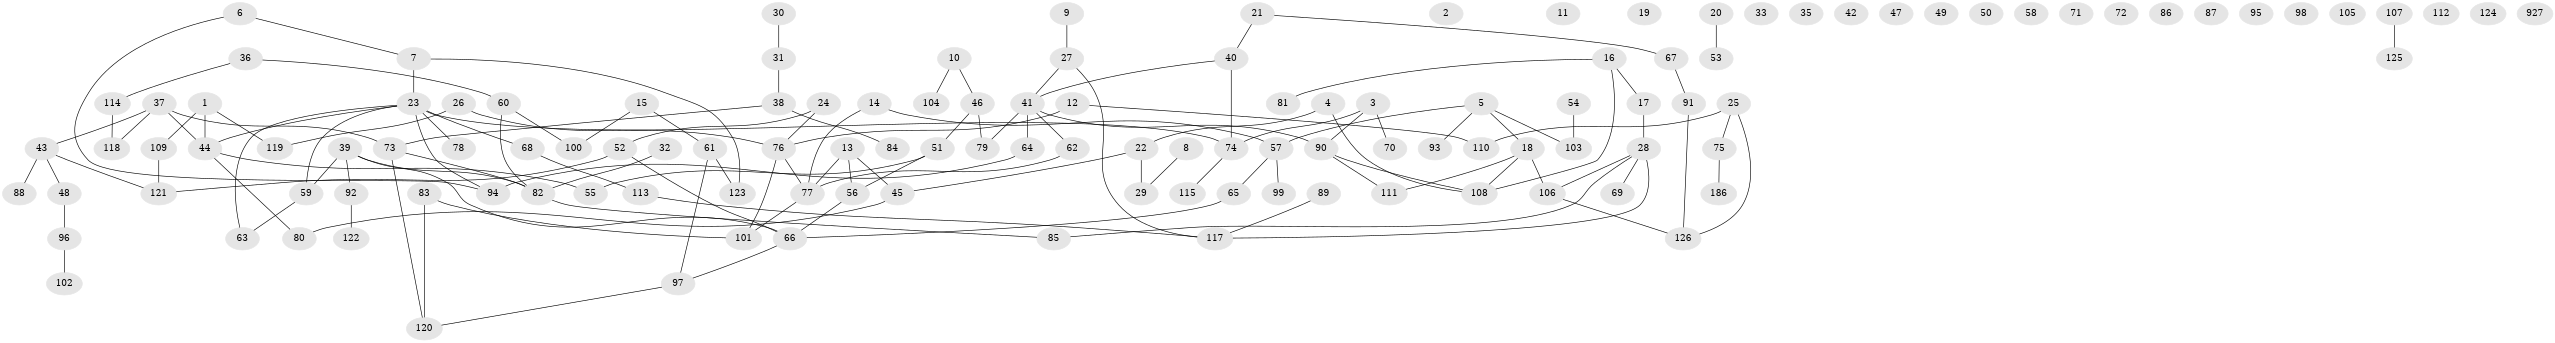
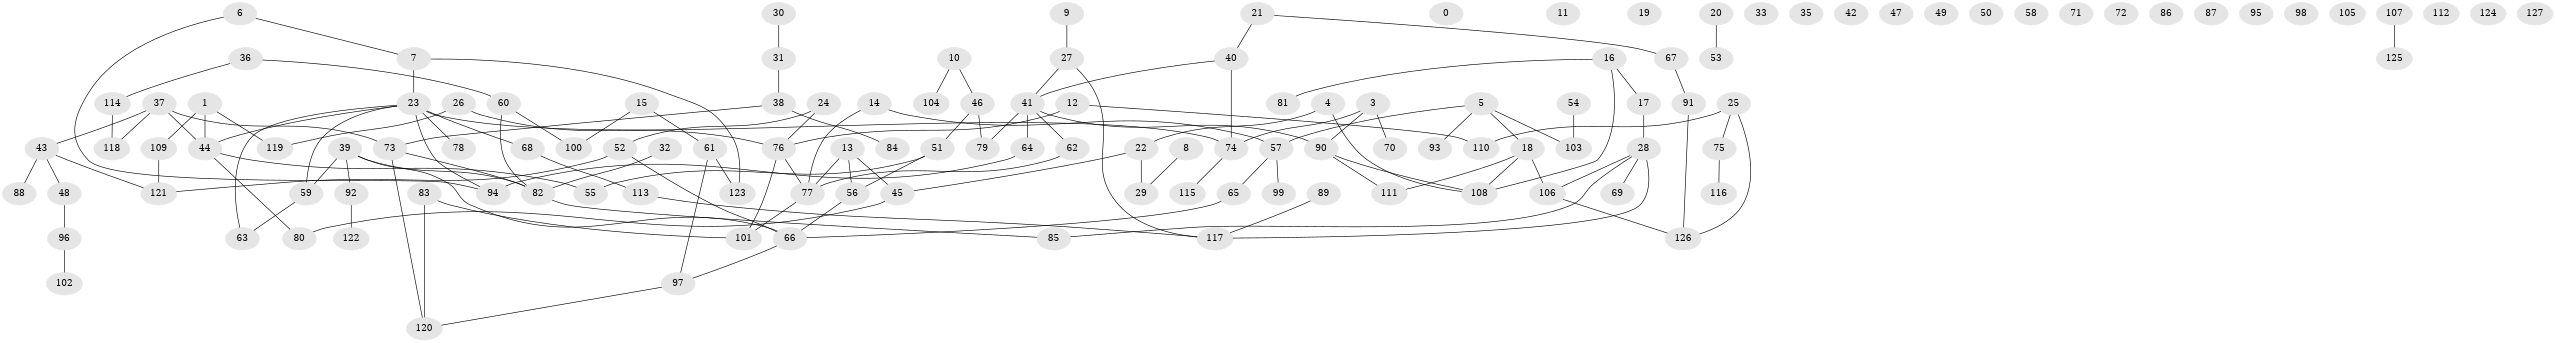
  graph {
    node [color=gray90 style=filled]
    1
    44
    109
    119
    55
    80
    121
-   2
+   2 [label=0]
    3
    70
    74
    90
    115
    108
    111
    4
    22
    29
    45
    5
    18
    57
    93
    103
    106
    65
    99
    6
    7
    94
    23
    123
    59
    63
    68
    78
    8
    9
    27
    41
    117
    10
    46
    104
    79
    51
    11
    12
    76
    110
    77
    101
    13
    56
    66
    14
    15
    61
    100
    97
    16
    17
    81
    28
    69
    85
    126
    19
    20
    53
    21
    40
    67
    91
    113
    24
    52
    25
    75
-   116 [label=186]
+   116
    26
    62
    64
    30
    31
    38
    73
    84
    82
    120
    32
    33
    35
    36
    60
    114
    118
    37
    43
    48
    88
    39
    92
    122
    42
    96
    47
    102
    49
    50
    54
    58
    71
    72
    83
    86
    87
    89
    95
    98
    105
    107
    125
    112
    124
-   127 [label=927]
+   127
    1 -- 44
    1 -- 109
    1 -- 119
    44 -- 55
    44 -- 80
    109 -- 121
    3 -- 70
    3 -- 74
    3 -- 90
    74 -- 115
    90 -- 108
    90 -- 111
    4 -- 108
    4 -- 22
    22 -- 29
    22 -- 45
    45 -- 80
    5 -- 18
    5 -- 57
    5 -- 93
    5 -- 103
    18 -- 108
    18 -- 111
    18 -- 106
    57 -- 65
    57 -- 99
    106 -- 126
    65 -- 66
    6 -- 7
    6 -- 94
    7 -- 23
    7 -- 123
    23 -- 44
    23 -- 74
    23 -- 94
    23 -- 59
    23 -- 63
    23 -- 68
    23 -- 78
    59 -- 63
    68 -- 113
    8 -- 29
    9 -- 27
    27 -- 41
    27 -- 117
    41 -- 90
    41 -- 79
    41 -- 62
    41 -- 64
    10 -- 46
    10 -- 104
    46 -- 79
    46 -- 51
    51 -- 55
    51 -- 56
    12 -- 76
    12 -- 110
    76 -- 77
    76 -- 101
    77 -- 101
    13 -- 45
    13 -- 77
    13 -- 56
    56 -- 66
    66 -- 97
    14 -- 57
    14 -- 77
    15 -- 61
    15 -- 100
    61 -- 123
    61 -- 97
    97 -- 120
    16 -- 108
    16 -- 17
    16 -- 81
    17 -- 28
    28 -- 106
    28 -- 117
    28 -- 69
    28 -- 85
    20 -- 53
    21 -- 40
    21 -- 67
    40 -- 74
    40 -- 41
    67 -- 91
    91 -- 126
    113 -- 117
    24 -- 76
    24 -- 52
    52 -- 121
    52 -- 66
    25 -- 110
    25 -- 126
    25 -- 75
    75 -- 116
    26 -- 119
    26 -- 76
    62 -- 77
    64 -- 94
    30 -- 31
    31 -- 38
    38 -- 73
    38 -- 84
    73 -- 82
    73 -- 120
    82 -- 85
    32 -- 82
    36 -- 60
    36 -- 114
    60 -- 100
    60 -- 82
    114 -- 118
    37 -- 44
    37 -- 73
    37 -- 118
    37 -- 43
    43 -- 121
    43 -- 48
    43 -- 88
    48 -- 96
    39 -- 59
    39 -- 66
    39 -- 82
    39 -- 92
    92 -- 122
    96 -- 102
    54 -- 103
    83 -- 101
    83 -- 120
    89 -- 117
    107 -- 125
  }
